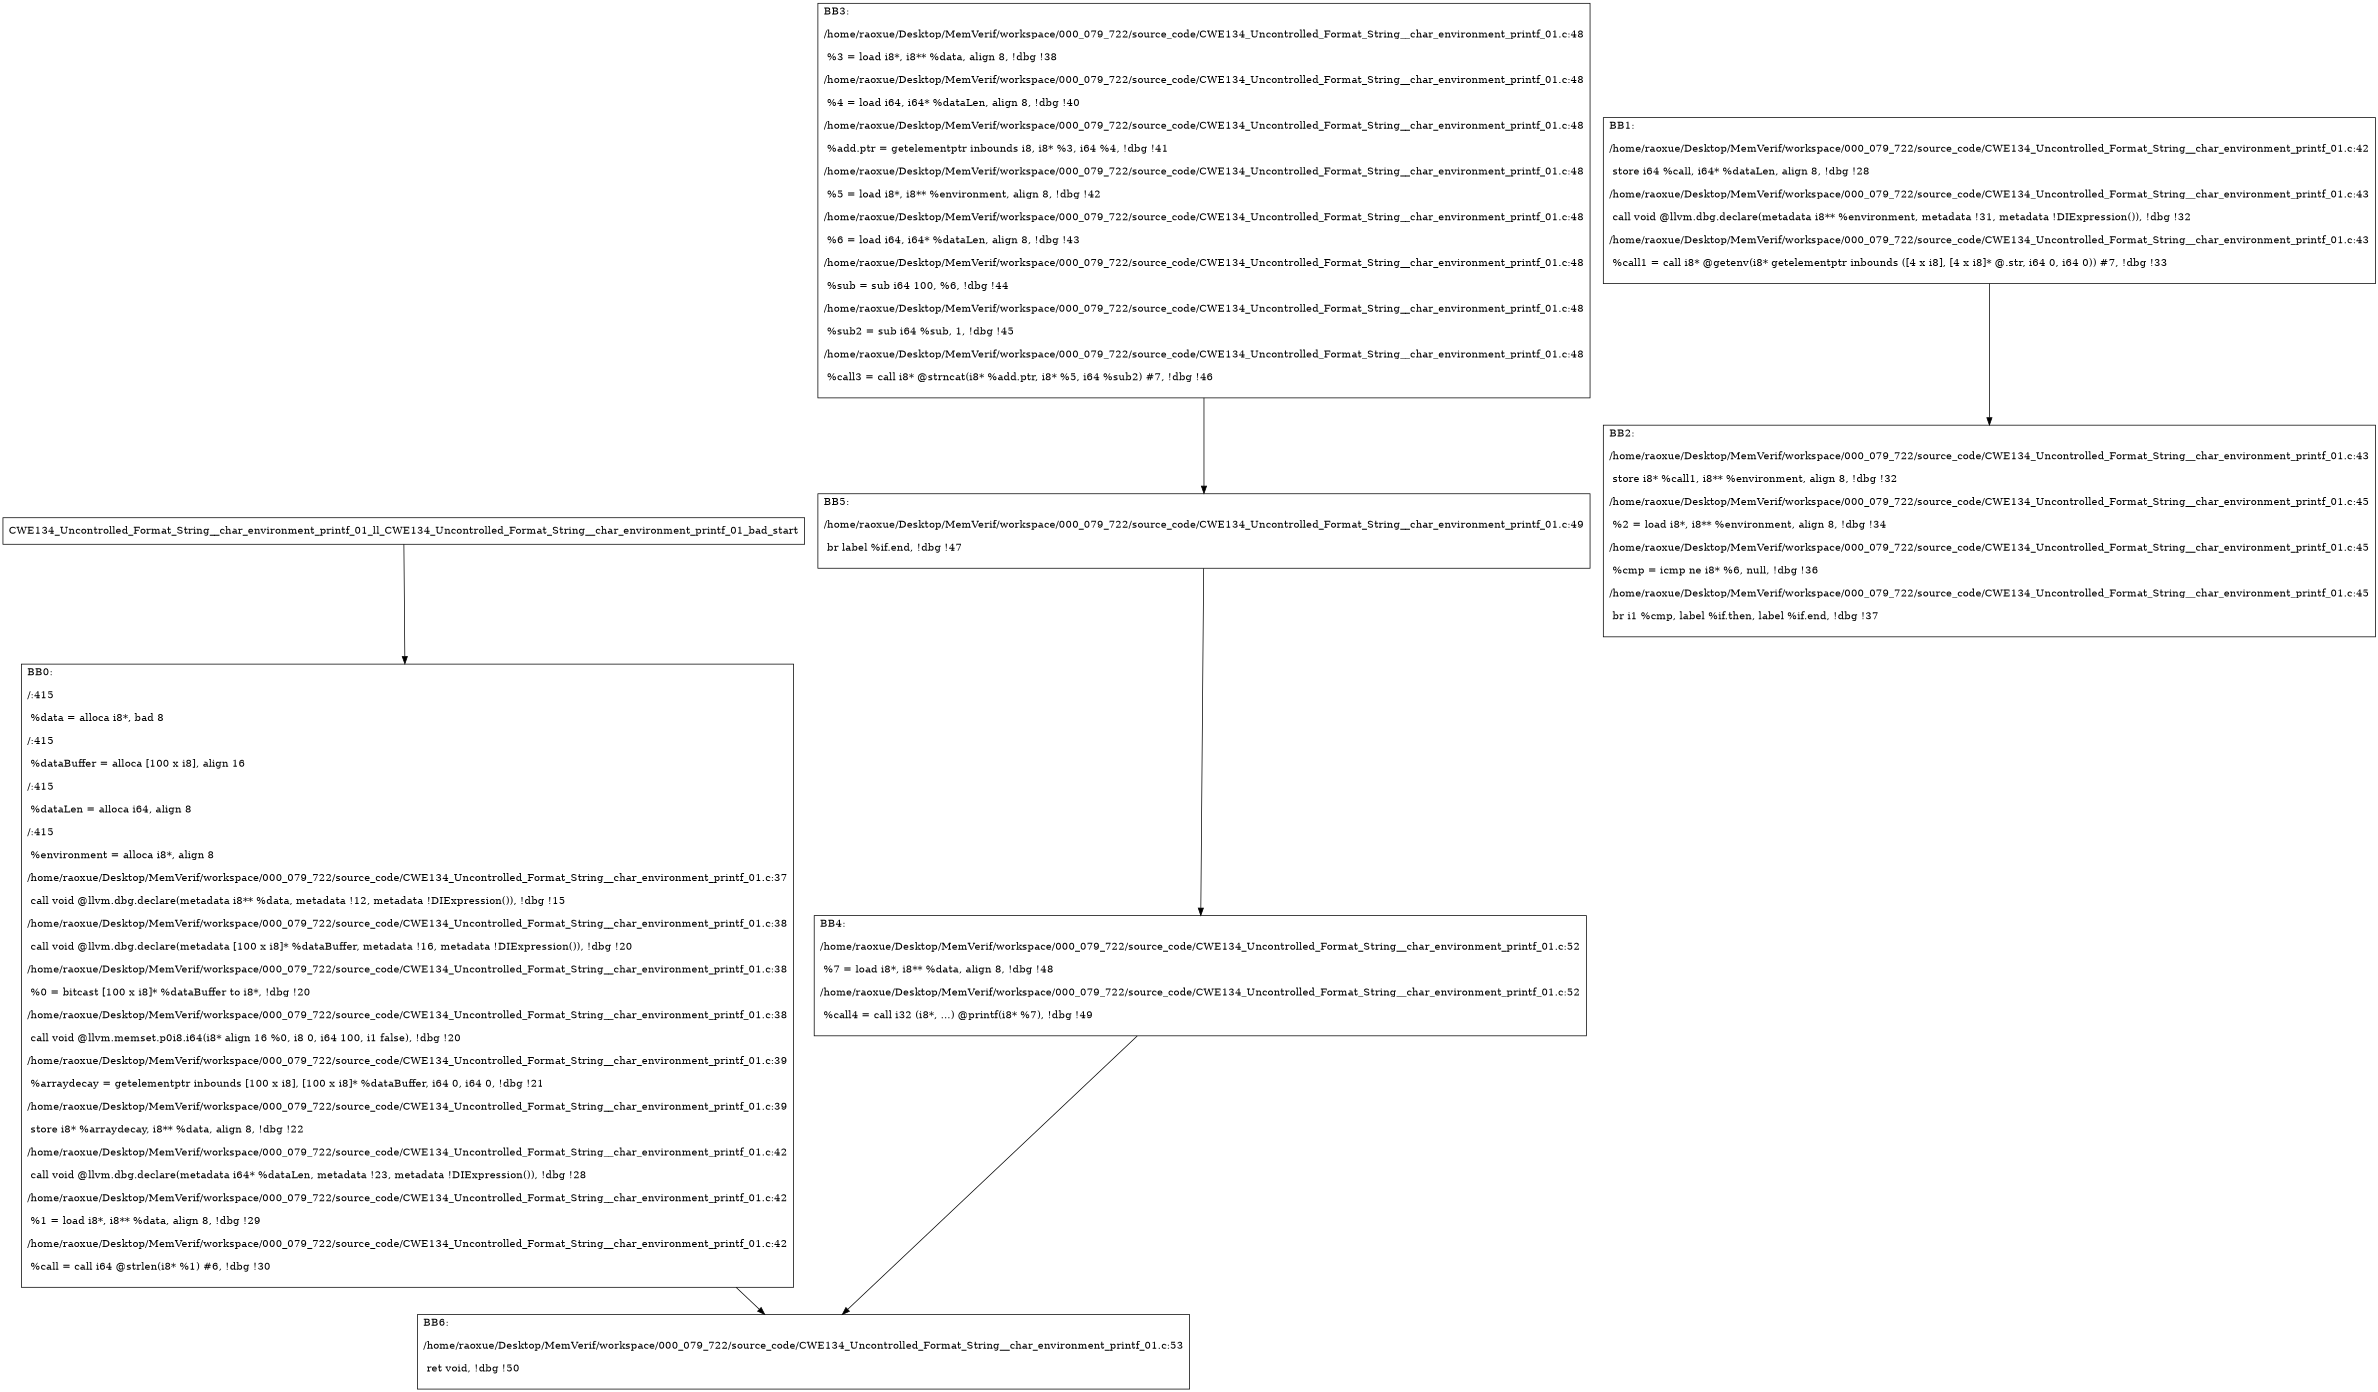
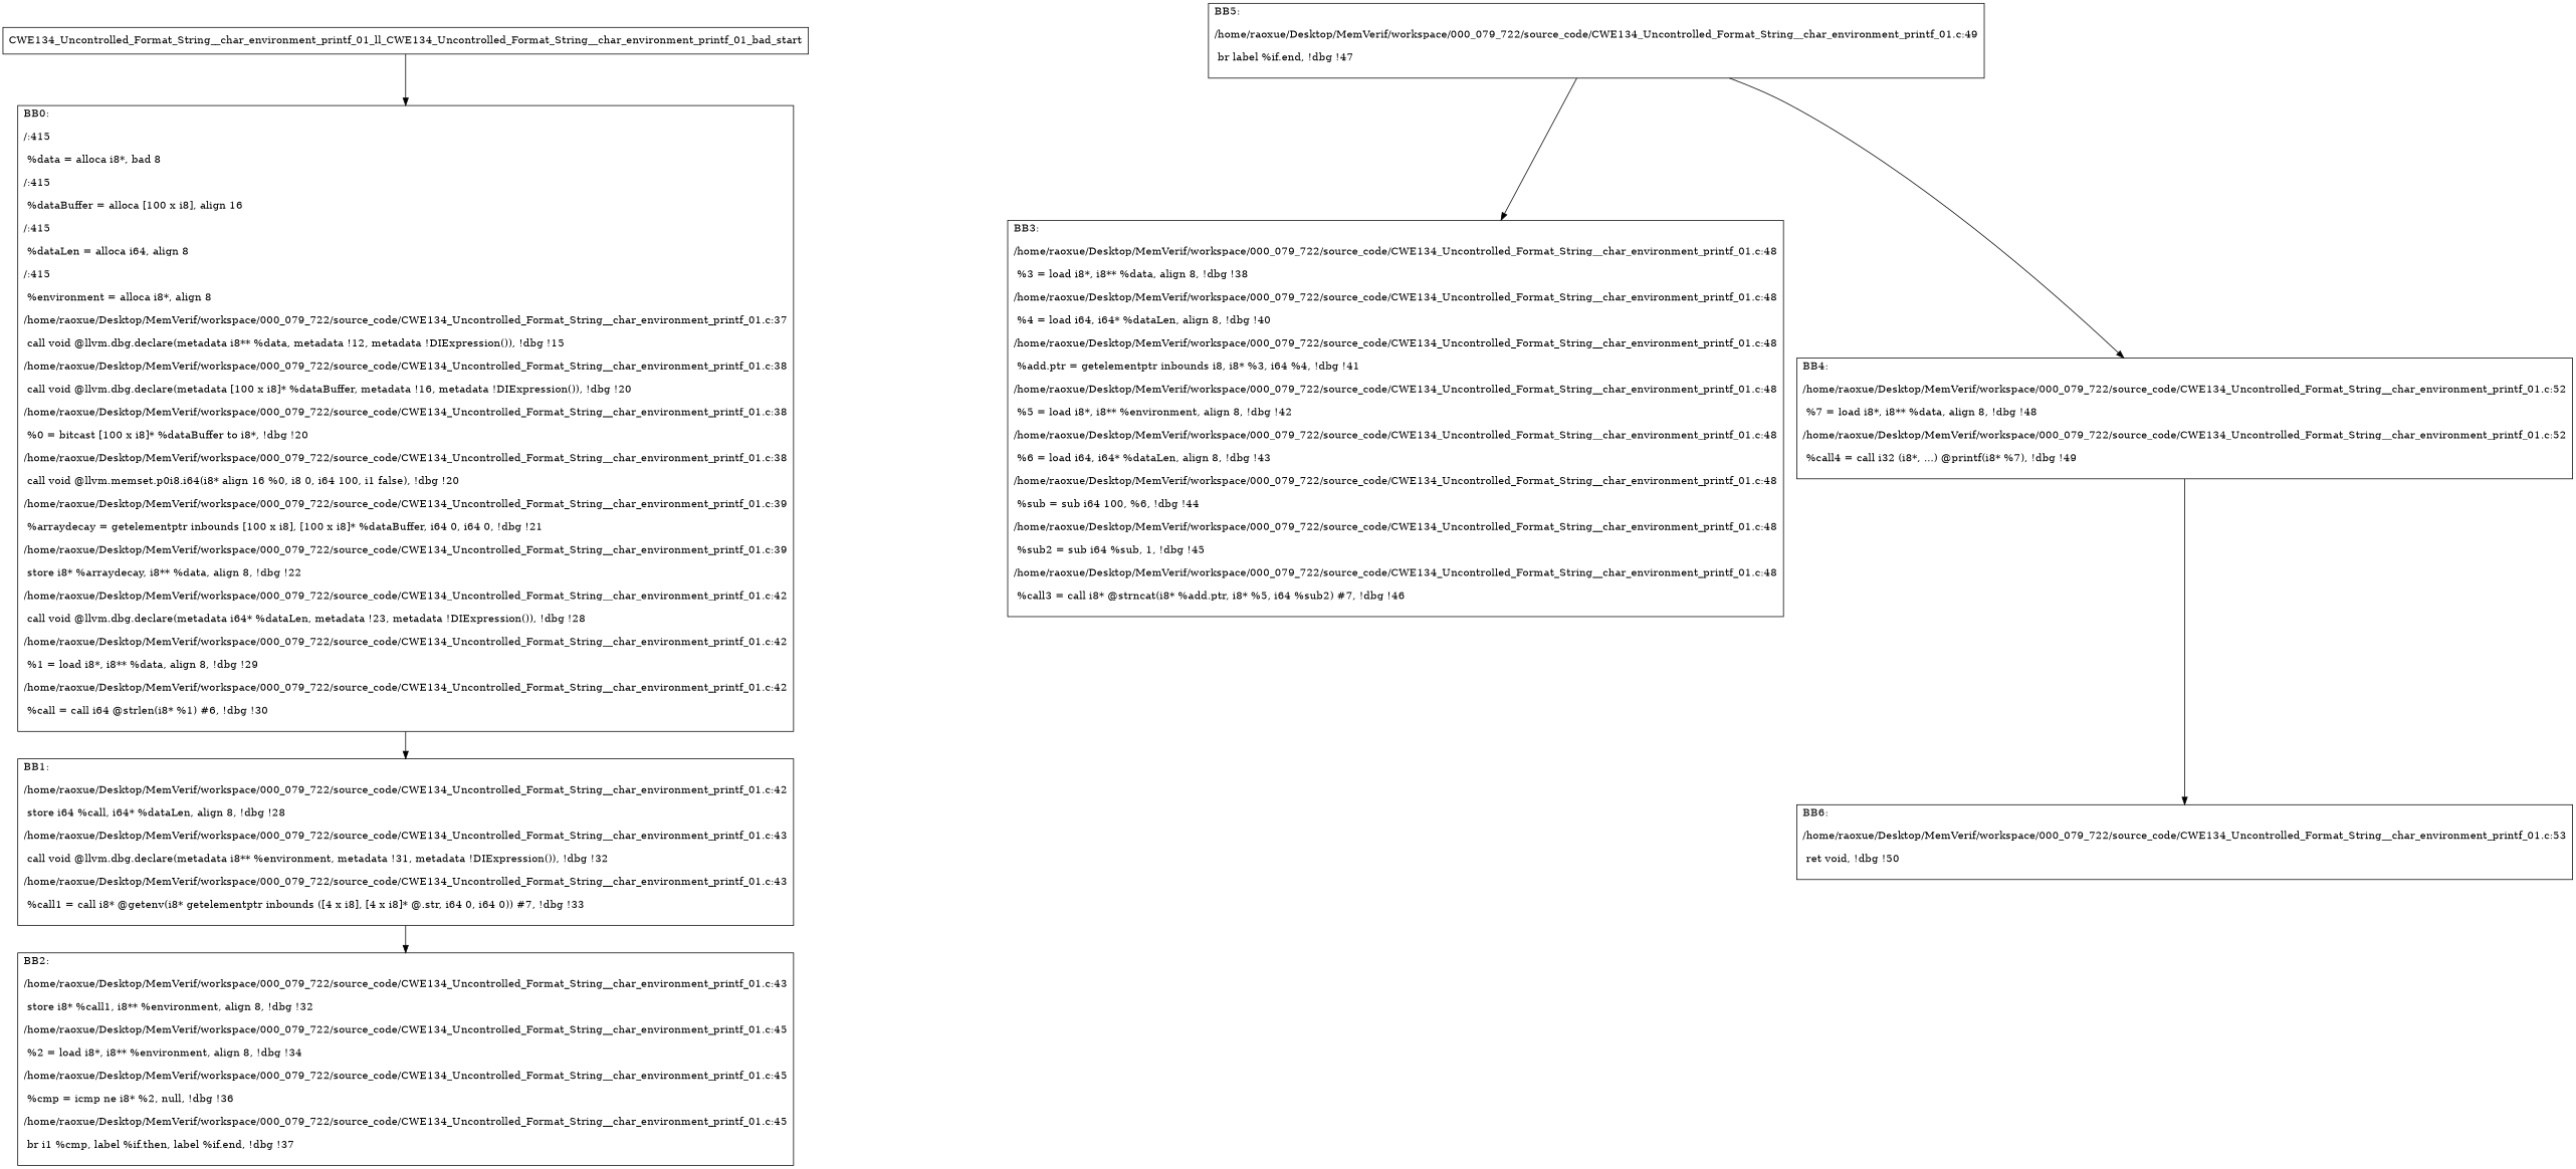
  digraph {
    node [shape=record]
    n1 [label="{CWE134_Uncontrolled_Format_String__char_environment_printf_01_ll_CWE134_Uncontrolled_Format_String__char_environment_printf_01_bad_start}"]
    n2 [label="{BB0:\l\l/:415\l\n  %data = alloca i8*, bad 8\l\n/:415\l\n  %dataBuffer = alloca [100 x i8], align 16\l\n/:415\l\n  %dataLen = alloca i64, align 8\l\n/:415\l\n  %environment = alloca i8*, align 8\l\n/home/raoxue/Desktop/MemVerif/workspace/000_079_722/source_code/CWE134_Uncontrolled_Format_String__char_environment_printf_01.c:37\l\n  call void @llvm.dbg.declare(metadata i8** %data, metadata !12, metadata !DIExpression()), !dbg !15\l\n/home/raoxue/Desktop/MemVerif/workspace/000_079_722/source_code/CWE134_Uncontrolled_Format_String__char_environment_printf_01.c:38\l\n  call void @llvm.dbg.declare(metadata [100 x i8]* %dataBuffer, metadata !16, metadata !DIExpression()), !dbg !20\l\n/home/raoxue/Desktop/MemVerif/workspace/000_079_722/source_code/CWE134_Uncontrolled_Format_String__char_environment_printf_01.c:38\l\n  %0 = bitcast [100 x i8]* %dataBuffer to i8*, !dbg !20\l\n/home/raoxue/Desktop/MemVerif/workspace/000_079_722/source_code/CWE134_Uncontrolled_Format_String__char_environment_printf_01.c:38\l\n  call void @llvm.memset.p0i8.i64(i8* align 16 %0, i8 0, i64 100, i1 false), !dbg !20\l\n/home/raoxue/Desktop/MemVerif/workspace/000_079_722/source_code/CWE134_Uncontrolled_Format_String__char_environment_printf_01.c:39\l\n  %arraydecay = getelementptr inbounds [100 x i8], [100 x i8]* %dataBuffer, i64 0, i64 0, !dbg !21\l\n/home/raoxue/Desktop/MemVerif/workspace/000_079_722/source_code/CWE134_Uncontrolled_Format_String__char_environment_printf_01.c:39\l\n  store i8* %arraydecay, i8** %data, align 8, !dbg !22\l\n/home/raoxue/Desktop/MemVerif/workspace/000_079_722/source_code/CWE134_Uncontrolled_Format_String__char_environment_printf_01.c:42\l\n  call void @llvm.dbg.declare(metadata i64* %dataLen, metadata !23, metadata !DIExpression()), !dbg !28\l\n/home/raoxue/Desktop/MemVerif/workspace/000_079_722/source_code/CWE134_Uncontrolled_Format_String__char_environment_printf_01.c:42\l\n  %1 = load i8*, i8** %data, align 8, !dbg !29\l\n/home/raoxue/Desktop/MemVerif/workspace/000_079_722/source_code/CWE134_Uncontrolled_Format_String__char_environment_printf_01.c:42\l\n  %call = call i64 @strlen(i8* %1) #6, !dbg !30\l\n}"]
    n3 [label="{BB1:\l\l/home/raoxue/Desktop/MemVerif/workspace/000_079_722/source_code/CWE134_Uncontrolled_Format_String__char_environment_printf_01.c:42\l\n  store i64 %call, i64* %dataLen, align 8, !dbg !28\l\n/home/raoxue/Desktop/MemVerif/workspace/000_079_722/source_code/CWE134_Uncontrolled_Format_String__char_environment_printf_01.c:43\l\n  call void @llvm.dbg.declare(metadata i8** %environment, metadata !31, metadata !DIExpression()), !dbg !32\l\n/home/raoxue/Desktop/MemVerif/workspace/000_079_722/source_code/CWE134_Uncontrolled_Format_String__char_environment_printf_01.c:43\l\n  %call1 = call i8* @getenv(i8* getelementptr inbounds ([4 x i8], [4 x i8]* @.str, i64 0, i64 0)) #7, !dbg !33\l\n}"]
-   n4 [label="{BB2:\l\l/home/raoxue/Desktop/MemVerif/workspace/000_079_722/source_code/CWE134_Uncontrolled_Format_String__char_environment_printf_01.c:43\l\n  store i8* %call1, i8** %environment, align 8, !dbg !32\l\n/home/raoxue/Desktop/MemVerif/workspace/000_079_722/source_code/CWE134_Uncontrolled_Format_String__char_environment_printf_01.c:45\l\n  %2 = load i8*, i8** %environment, align 8, !dbg !34\l\n/home/raoxue/Desktop/MemVerif/workspace/000_079_722/source_code/CWE134_Uncontrolled_Format_String__char_environment_printf_01.c:45\l\n  %cmp = icmp ne i8* %6, null, !dbg !36\l\n/home/raoxue/Desktop/MemVerif/workspace/000_079_722/source_code/CWE134_Uncontrolled_Format_String__char_environment_printf_01.c:45\l\n  br i1 %cmp, label %if.then, label %if.end, !dbg !37\l\n}"]
+   n4 [label="{BB2:\l\l/home/raoxue/Desktop/MemVerif/workspace/000_079_722/source_code/CWE134_Uncontrolled_Format_String__char_environment_printf_01.c:43\l\n  store i8* %call1, i8** %environment, align 8, !dbg !32\l\n/home/raoxue/Desktop/MemVerif/workspace/000_079_722/source_code/CWE134_Uncontrolled_Format_String__char_environment_printf_01.c:45\l\n  %2 = load i8*, i8** %environment, align 8, !dbg !34\l\n/home/raoxue/Desktop/MemVerif/workspace/000_079_722/source_code/CWE134_Uncontrolled_Format_String__char_environment_printf_01.c:45\l\n  %cmp = icmp ne i8* %2, null, !dbg !36\l\n/home/raoxue/Desktop/MemVerif/workspace/000_079_722/source_code/CWE134_Uncontrolled_Format_String__char_environment_printf_01.c:45\l\n  br i1 %cmp, label %if.then, label %if.end, !dbg !37\l\n}"]
    n5 [label="{BB3:\l\l/home/raoxue/Desktop/MemVerif/workspace/000_079_722/source_code/CWE134_Uncontrolled_Format_String__char_environment_printf_01.c:48\l\n  %3 = load i8*, i8** %data, align 8, !dbg !38\l\n/home/raoxue/Desktop/MemVerif/workspace/000_079_722/source_code/CWE134_Uncontrolled_Format_String__char_environment_printf_01.c:48\l\n  %4 = load i64, i64* %dataLen, align 8, !dbg !40\l\n/home/raoxue/Desktop/MemVerif/workspace/000_079_722/source_code/CWE134_Uncontrolled_Format_String__char_environment_printf_01.c:48\l\n  %add.ptr = getelementptr inbounds i8, i8* %3, i64 %4, !dbg !41\l\n/home/raoxue/Desktop/MemVerif/workspace/000_079_722/source_code/CWE134_Uncontrolled_Format_String__char_environment_printf_01.c:48\l\n  %5 = load i8*, i8** %environment, align 8, !dbg !42\l\n/home/raoxue/Desktop/MemVerif/workspace/000_079_722/source_code/CWE134_Uncontrolled_Format_String__char_environment_printf_01.c:48\l\n  %6 = load i64, i64* %dataLen, align 8, !dbg !43\l\n/home/raoxue/Desktop/MemVerif/workspace/000_079_722/source_code/CWE134_Uncontrolled_Format_String__char_environment_printf_01.c:48\l\n  %sub = sub i64 100, %6, !dbg !44\l\n/home/raoxue/Desktop/MemVerif/workspace/000_079_722/source_code/CWE134_Uncontrolled_Format_String__char_environment_printf_01.c:48\l\n  %sub2 = sub i64 %sub, 1, !dbg !45\l\n/home/raoxue/Desktop/MemVerif/workspace/000_079_722/source_code/CWE134_Uncontrolled_Format_String__char_environment_printf_01.c:48\l\n  %call3 = call i8* @strncat(i8* %add.ptr, i8* %5, i64 %sub2) #7, !dbg !46\l\n}"]
    n6 [label="{BB5:\l\l/home/raoxue/Desktop/MemVerif/workspace/000_079_722/source_code/CWE134_Uncontrolled_Format_String__char_environment_printf_01.c:49\l\n  br label %if.end, !dbg !47\l\n}"]
    n7 [label="{BB4:\l\l/home/raoxue/Desktop/MemVerif/workspace/000_079_722/source_code/CWE134_Uncontrolled_Format_String__char_environment_printf_01.c:52\l\n  %7 = load i8*, i8** %data, align 8, !dbg !48\l\n/home/raoxue/Desktop/MemVerif/workspace/000_079_722/source_code/CWE134_Uncontrolled_Format_String__char_environment_printf_01.c:52\l\n  %call4 = call i32 (i8*, ...) @printf(i8* %7), !dbg !49\l\n}"]
    n8 [label="{BB6:\l\l/home/raoxue/Desktop/MemVerif/workspace/000_079_722/source_code/CWE134_Uncontrolled_Format_String__char_environment_printf_01.c:53\l\n  ret void, !dbg !50\l\n}"]
    n1 -> n2
-   n2 -> n8
+   n2 -> n3
    n3 -> n4
-   n5 -> n6
+   n6 -> n5
    n6 -> n7
    n7 -> n8
  }
